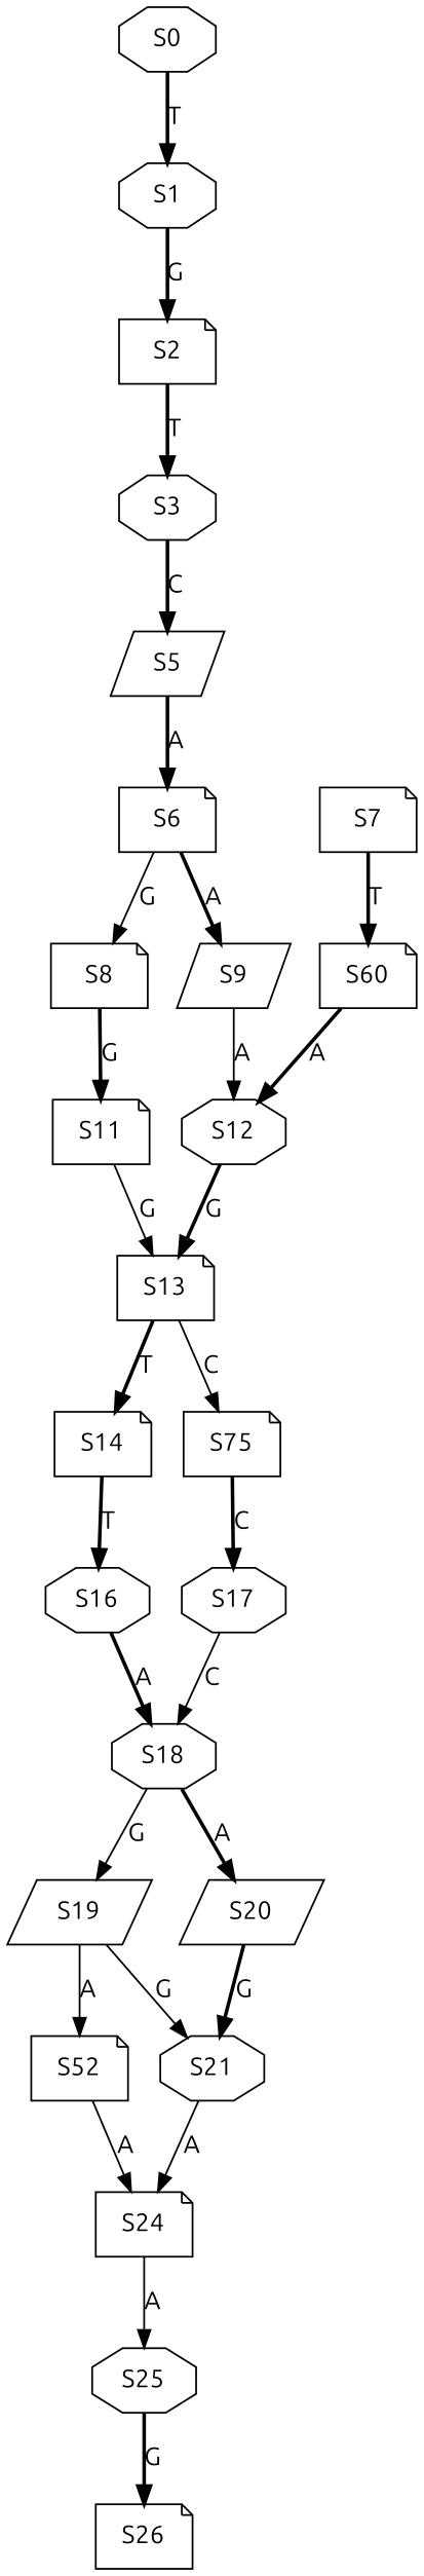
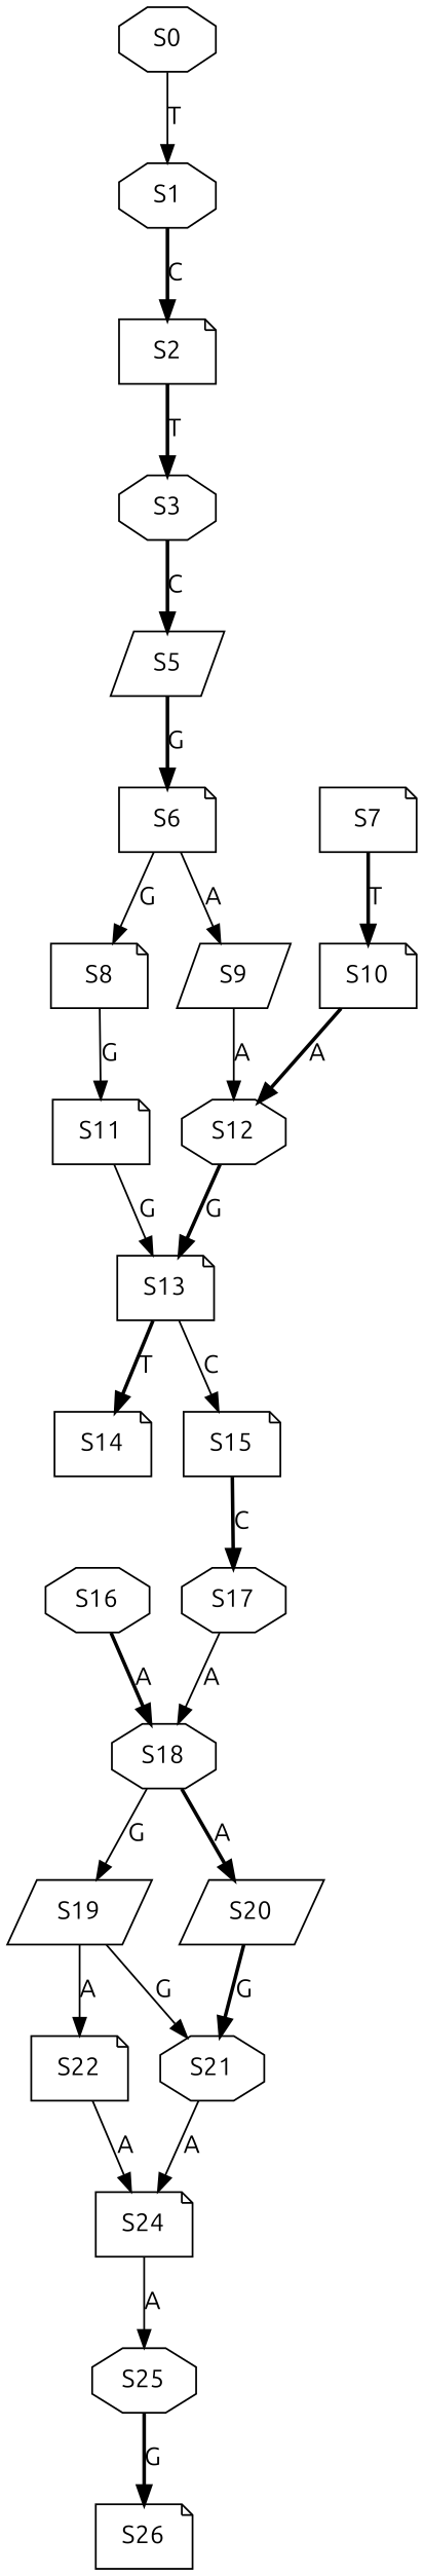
  strict digraph {
    fontname=Ubuntu
    node [fontname=Ubuntu shape=note]
    edge [fontname=Ubuntu style=bold]
    S0 [shape=octagon]
    S1 [shape=octagon]
    S2
    S3 [shape=octagon]
    S5 [shape=parallelogram]
    S6
    S8
    S9 [shape=parallelogram]
    S7
-   S10 [label=S60]
+   S10
    S11
    S12 [shape=octagon]
    S13
    S14
-   S15 [label=S75]
+   S15
    S16 [shape=octagon]
    S17 [shape=octagon]
    S18 [shape=octagon]
    S19 [shape=parallelogram]
    S20 [shape=parallelogram]
    S21 [shape=octagon]
-   S22 [label=S52]
+   S22
    S24
    S25 [shape=octagon]
    S26
-   S0 -> S1 [label=T]
-   S1 -> S2 [label=G]
+   S0 -> S1 [label=T style=solid]
+   S1 -> S2 [label=C]
    S2 -> S3 [label=T]
    S3 -> S5 [label=C]
-   S5 -> S6 [label=A]
+   S5 -> S6 [label=G]
    S6 -> S8 [label=G style=solid]
-   S6 -> S9 [label=A]
-   S8 -> S11 [label=G]
+   S6 -> S9 [label=A style=solid]
+   S8 -> S11 [label=G style=solid]
    S9 -> S12 [label=A style=solid]
    S7 -> S10 [label=T]
    S10 -> S12 [label=A]
    S11 -> S13 [label=G style=solid]
    S12 -> S13 [label=G]
    S13 -> S14 [label=T]
    S13 -> S15 [label=C style=solid]
-   S14 -> S16 [label=T]
    S15 -> S17 [label=C]
    S16 -> S18 [label=A]
-   S17 -> S18 [label=C style=solid]
+   S17 -> S18 [label=A style=solid]
    S18 -> S19 [label=G style=solid]
    S18 -> S20 [label=A]
    S19 -> S21 [label=G style=solid]
    S19 -> S22 [label=A style=solid]
    S20 -> S21 [label=G]
    S21 -> S24 [label=A style=solid]
    S22 -> S24 [label=A style=solid]
    S24 -> S25 [label=A style=solid]
    S25 -> S26 [label=G]
  }
